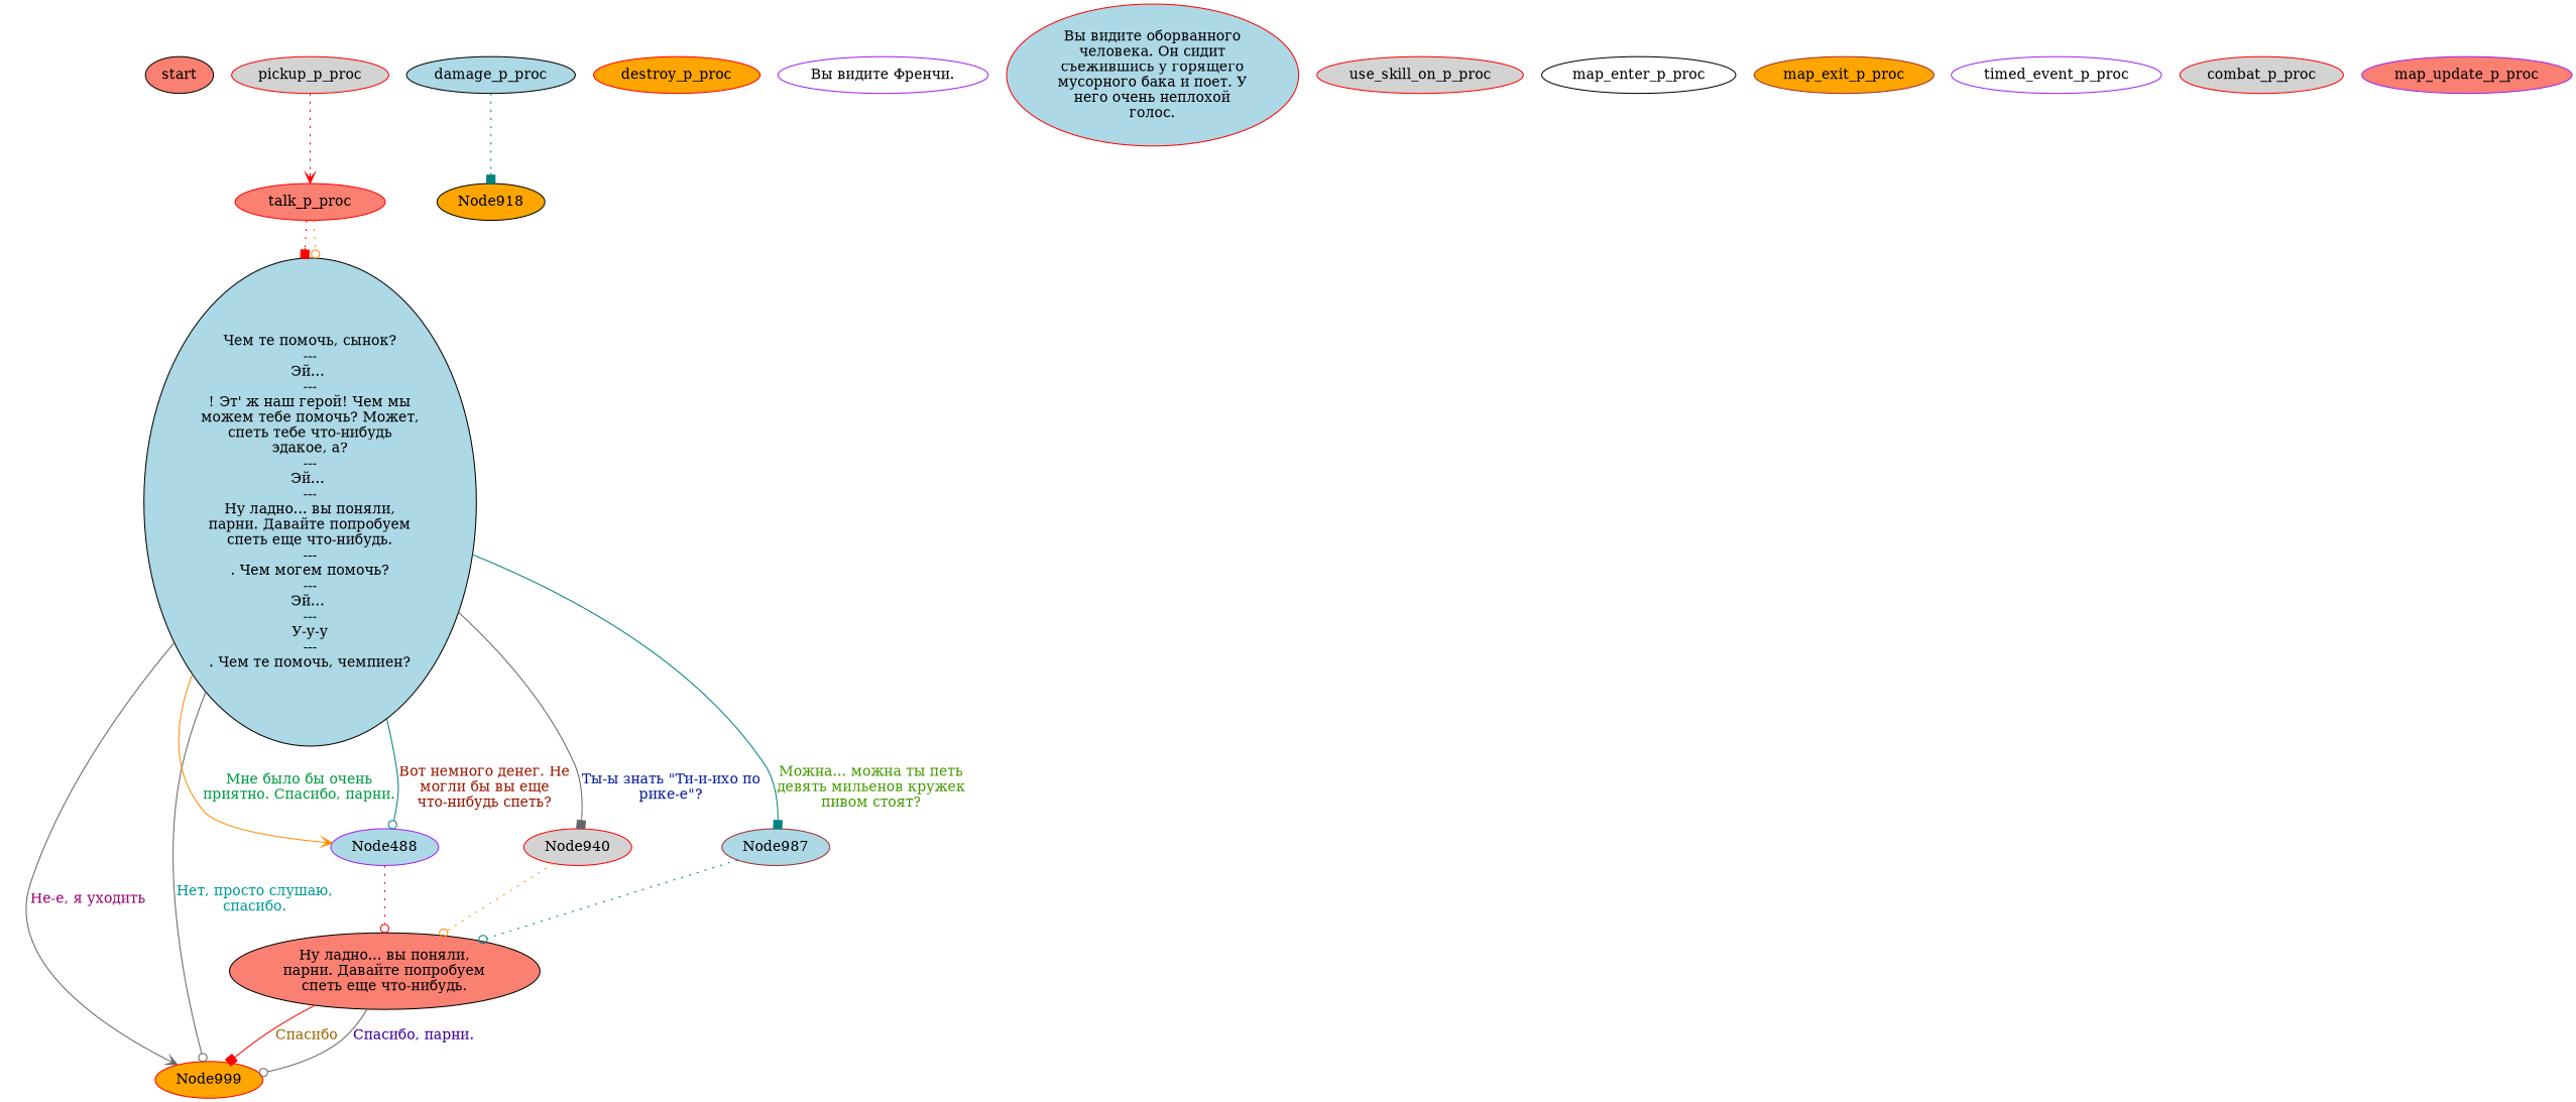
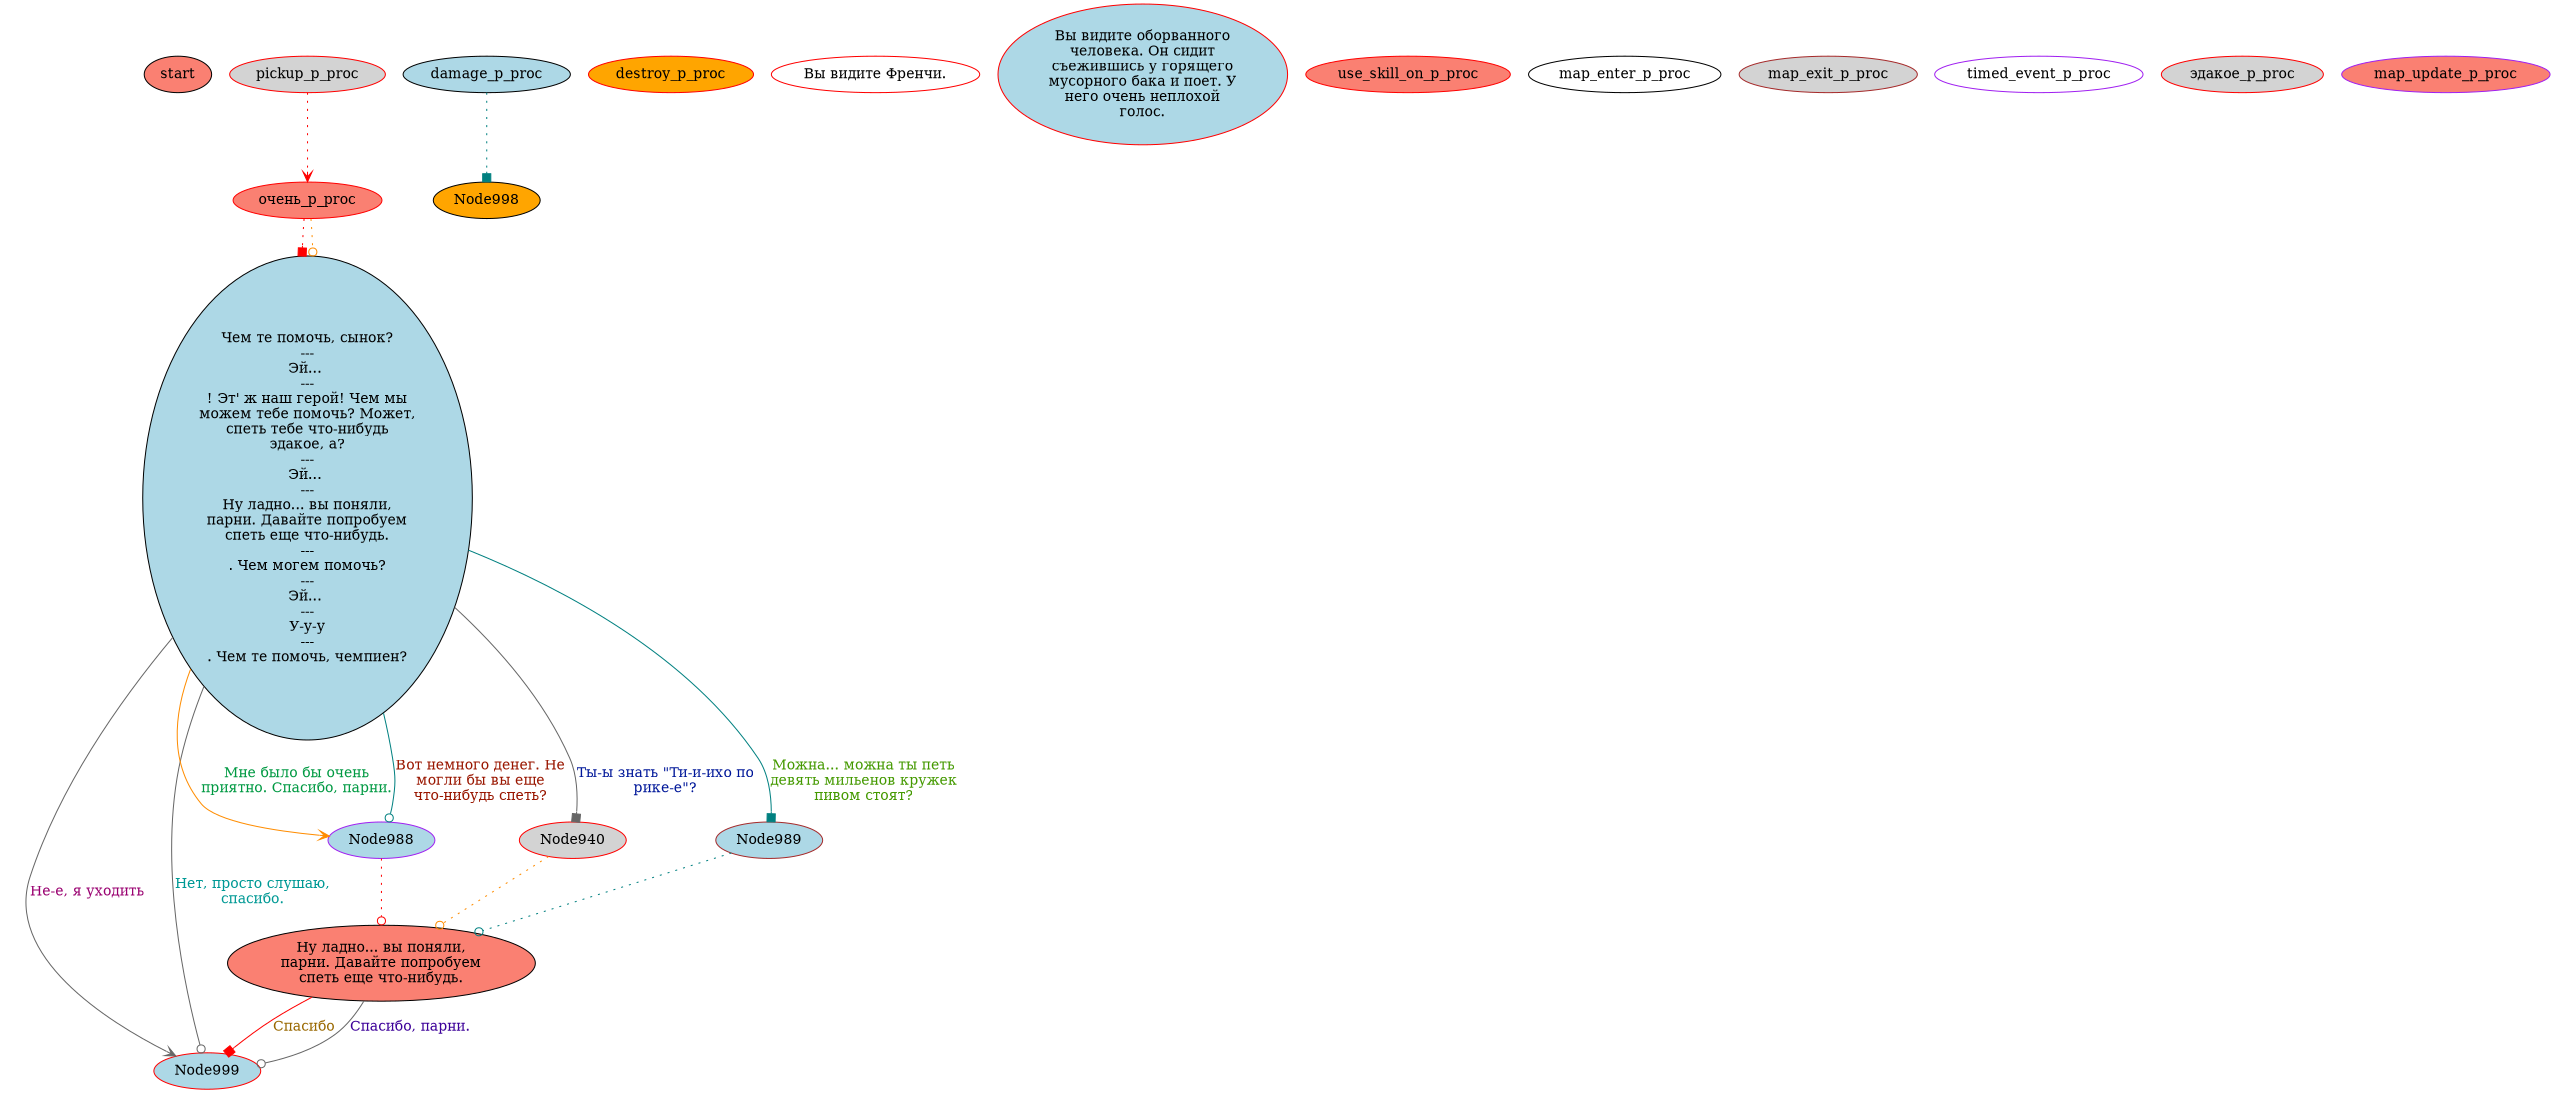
  digraph {
    node [color=red fillcolor=lightblue style=filled]
    edge [arrowhead=odot color=red]
    start [color=black fillcolor=salmon]
    pickup_p_proc [fillcolor=lightgrey]
-   talk_p_proc [fillcolor=salmon]
-   Node998 [color=black fillcolor=orange label=Node918]
+   talk_p_proc [fillcolor=salmon label="очень_p_proc"]
+   Node998 [color=black fillcolor=orange]
    n5 [color=black label="Чем те помочь, сынок?\n---\nЭй... \n---\n! Эт' ж наш герой! Чем мы\nможем тебе помочь? Может,\nспеть тебе что-нибудь\nэдакое, а?\n---\nЭй... \n---\nНу ладно... вы поняли,\nпарни. Давайте попробуем\nспеть еще что-нибудь.\n---\n. Чем могем помочь?\n---\nЭй... \n---\nУ-у-у\n---\n. Чем те помочь, чемпиен?"]
-   Node999 [fillcolor=orange]
-   Node988 [color=purple label=Node488]
+   Node999
+   Node988 [color=purple]
    n8 [fillcolor=lightgrey label=Node940]
-   Node989 [color=brown label=Node987]
+   Node989 [color=brown]
    n10 [color=black fillcolor=salmon label="Ну ладно... вы поняли,\nпарни. Давайте попробуем\nспеть еще что-нибудь."]
    destroy_p_proc [fillcolor=orange]
-   n12 [color=purple fillcolor=white label="Вы видите Френчи."]
+   n12 [fillcolor=white label="Вы видите Френчи."]
    n13 [label="Вы видите оборванного\nчеловека. Он сидит\nсъежившись у горящего\nмусорного бака и поет. У\nнего очень неплохой\nголос."]
-   use_skill_on_p_proc [fillcolor=lightgrey]
+   use_skill_on_p_proc [fillcolor=salmon]
    damage_p_proc [color=black]
    map_enter_p_proc [color=black fillcolor=white]
-   map_exit_p_proc [color=brown fillcolor=orange]
+   map_exit_p_proc [color=brown fillcolor=lightgrey]
    timed_event_p_proc [color=purple fillcolor=white]
-   combat_p_proc [fillcolor=lightgrey]
+   combat_p_proc [fillcolor=lightgrey label="эдакое_p_proc"]
    map_update_p_proc [color=purple fillcolor=salmon]
    pickup_p_proc -> talk_p_proc [arrowhead=vee style=dotted]
    talk_p_proc -> n5 [arrowhead=box style=dotted]
    talk_p_proc -> n5 [color=darkorange style=dotted]
    n5 -> Node999 [arrowhead=vee color=gray40 fontcolor="#990070" label="Не-е, я уходить"]
    n5 -> Node999 [color=gray40 fontcolor="#009995" label="Нет, просто слушаю,\nспасибо."]
    n5 -> Node988 [arrowhead=vee color=darkorange fontcolor="#009942" label="Мне было бы очень\nприятно. Спасибо, парни."]
    n5 -> Node988 [color=teal fontcolor="#991600" label="Вот немного денег. Не\nмогли бы вы еще\nчто-нибудь спеть?"]
    n5 -> n8 [arrowhead=box color=gray40 fontcolor="#001799" label="Ты-ы знать \"Ти-и-ихо по\nрике-е\"?"]
    n5 -> Node989 [arrowhead=box color=teal fontcolor="#449900" label="Можна... можна ты петь\nдевять мильенов кружек\nпивом стоят?"]
    Node988 -> n10 [style=dotted]
    n8 -> n10 [color=darkorange style=dotted]
    Node989 -> n10 [color=teal style=dotted]
    n10 -> Node999 [arrowhead=box fontcolor="#996800" label="Спасибо"]
    n10 -> Node999 [color=gray40 fontcolor="#3C0099" label="Спасибо, парни."]
    damage_p_proc -> Node998 [arrowhead=box color=teal style=dotted]
  }
